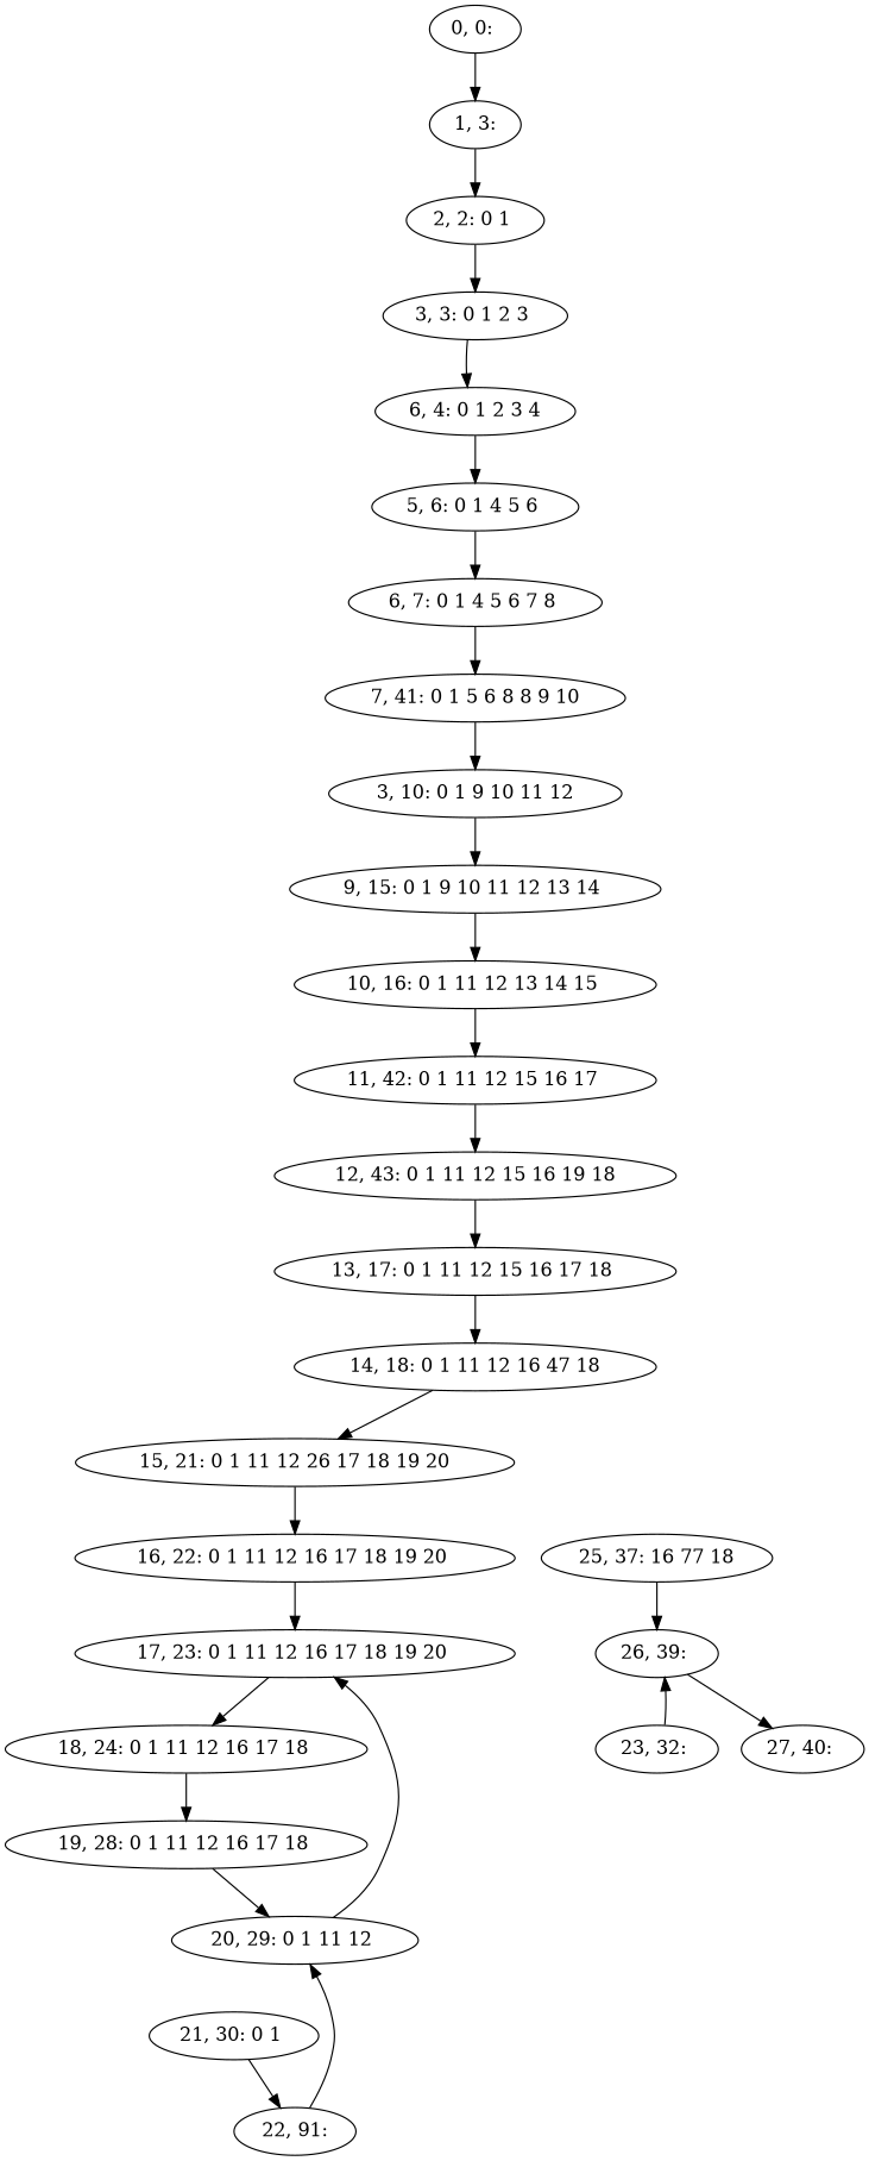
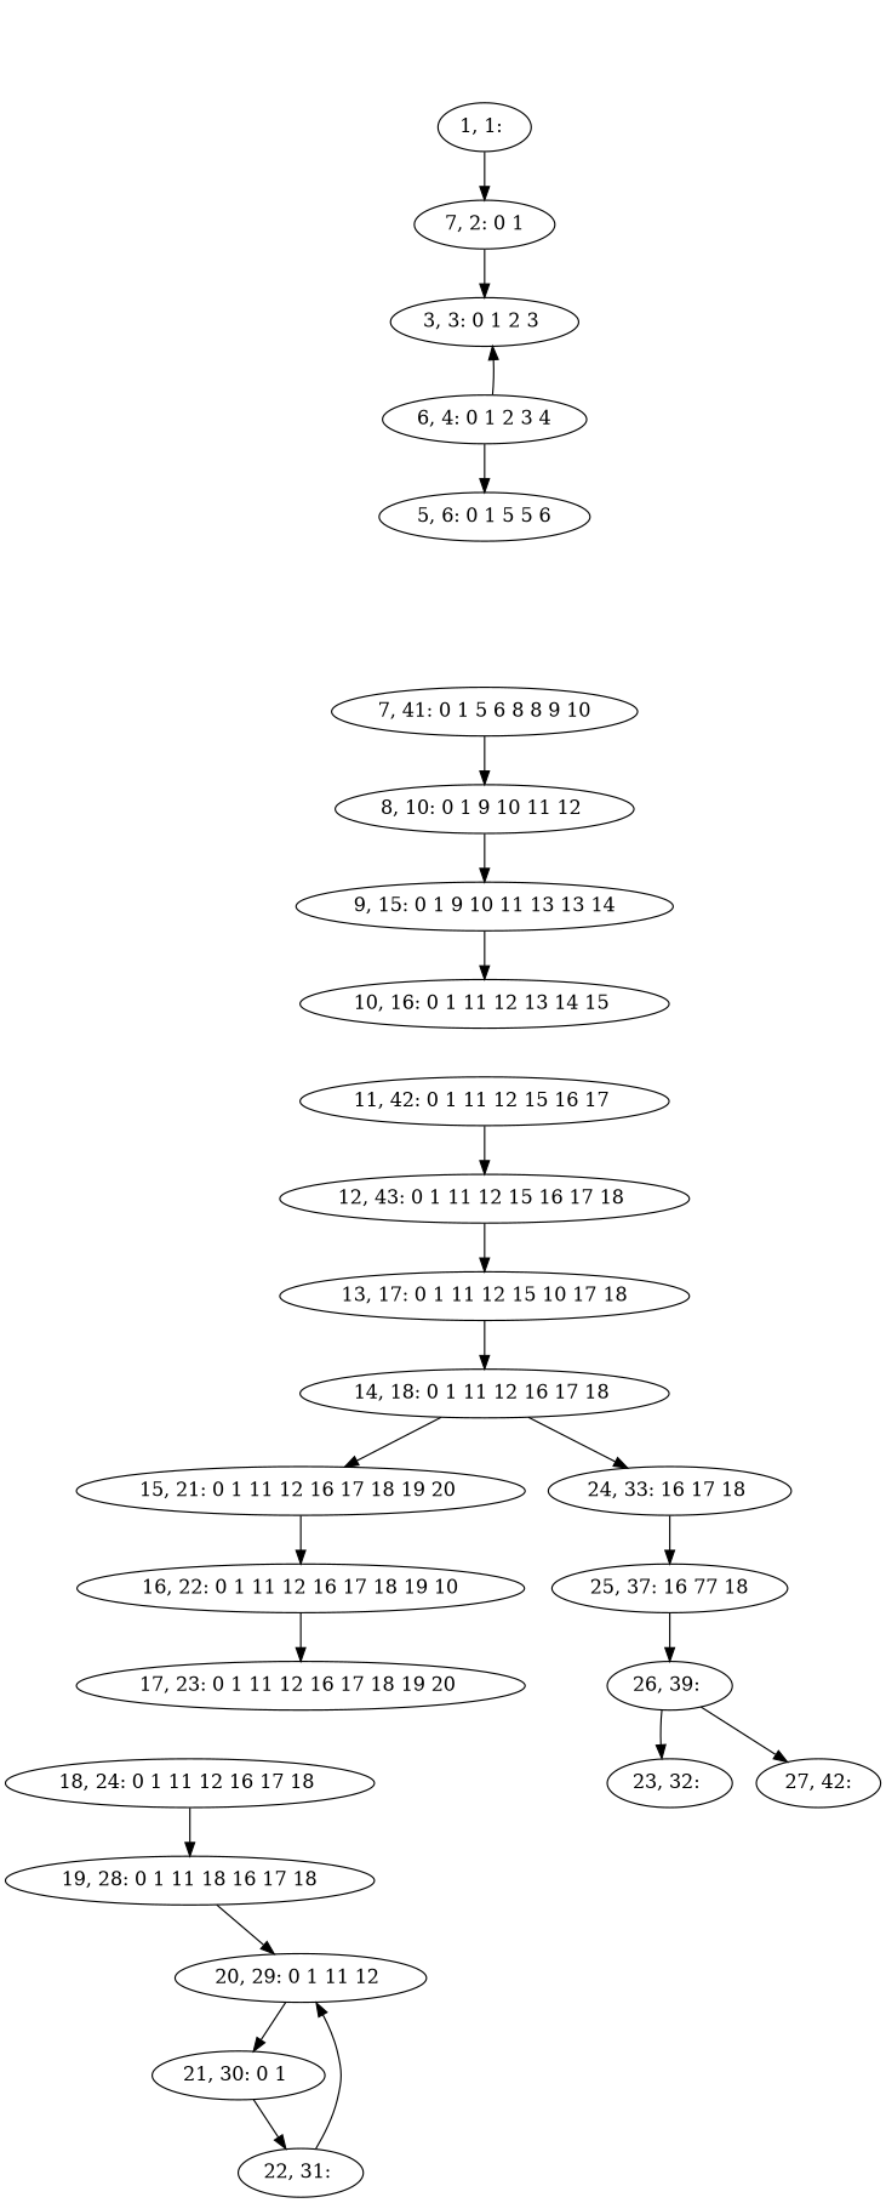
  digraph {
-   n1 [label="0, 0: "]
-   n2 [label="1, 3:"]
-   n3 [label="2, 2: 0 1 "]
+   n2 [label="1, 1: "]
+   n3 [label="7, 2: 0 1"]
    n4 [label="3, 3: 0 1 2 3 "]
    n5 [label="6, 4: 0 1 2 3 4"]
-   n6 [label="5, 6: 0 1 4 5 6 "]
-   n7 [label="6, 7: 0 1 4 5 6 7 8 "]
+   n6 [label="5, 6: 0 1 5 5 6"]
    n8 [label="7, 41: 0 1 5 6 8 8 9 10"]
-   n9 [label="3, 10: 0 1 9 10 11 12"]
-   n10 [label="9, 15: 0 1 9 10 11 12 13 14 "]
+   n9 [label="8, 10: 0 1 9 10 11 12 "]
+   n10 [label="9, 15: 0 1 9 10 11 13 13 14"]
    n11 [label="10, 16: 0 1 11 12 13 14 15 "]
    n12 [label="11, 42: 0 1 11 12 15 16 17 "]
-   n13 [label="12, 43: 0 1 11 12 15 16 19 18"]
-   n14 [label="13, 17: 0 1 11 12 15 16 17 18 "]
-   n15 [label="14, 18: 0 1 11 12 16 47 18"]
-   n16 [label="15, 21: 0 1 11 12 26 17 18 19 20"]
-   n18 [label="16, 22: 0 1 11 12 16 17 18 19 20 "]
+   n13 [label="12, 43: 0 1 11 12 15 16 17 18 "]
+   n14 [label="13, 17: 0 1 11 12 15 10 17 18"]
+   n15 [label="14, 18: 0 1 11 12 16 17 18 "]
+   n16 [label="15, 21: 0 1 11 12 16 17 18 19 20 "]
+   n17 [label="24, 33: 16 17 18 "]
+   n18 [label="16, 22: 0 1 11 12 16 17 18 19 10"]
    n19 [label="25, 37: 16 77 18"]
    n20 [label="17, 23: 0 1 11 12 16 17 18 19 20 "]
    n21 [label="18, 24: 0 1 11 12 16 17 18 "]
-   n22 [label="19, 28: 0 1 11 12 16 17 18 "]
+   n22 [label="19, 28: 0 1 11 18 16 17 18"]
    n23 [label="20, 29: 0 1 11 12 "]
    n24 [label="21, 30: 0 1 "]
-   n25 [label="22, 91:"]
+   n25 [label="22, 31: "]
    n26 [label="23, 32: "]
    n27 [label="26, 39: "]
-   n28 [label="27, 40: "]
-   n1 -> n2
+   n28 [label="27, 42:"]
    n2 -> n3
    n3 -> n4
-   n4 -> n5
+   n5 -> n4
    n5 -> n6
-   n6 -> n7
-   n7 -> n8
    n8 -> n9
    n9 -> n10
    n10 -> n11
-   n11 -> n12
    n12 -> n13
    n13 -> n14
    n14 -> n15
    n15 -> n16
+   n15 -> n17
    n16 -> n18
+   n17 -> n19
    n18 -> n20
    n19 -> n27
-   n20 -> n21
    n21 -> n22
    n22 -> n23
-   n23 -> n20
+   n23 -> n24
    n24 -> n25
    n25 -> n23
-   n26 -> n27
+   n27 -> n26
    n27 -> n28
  }
